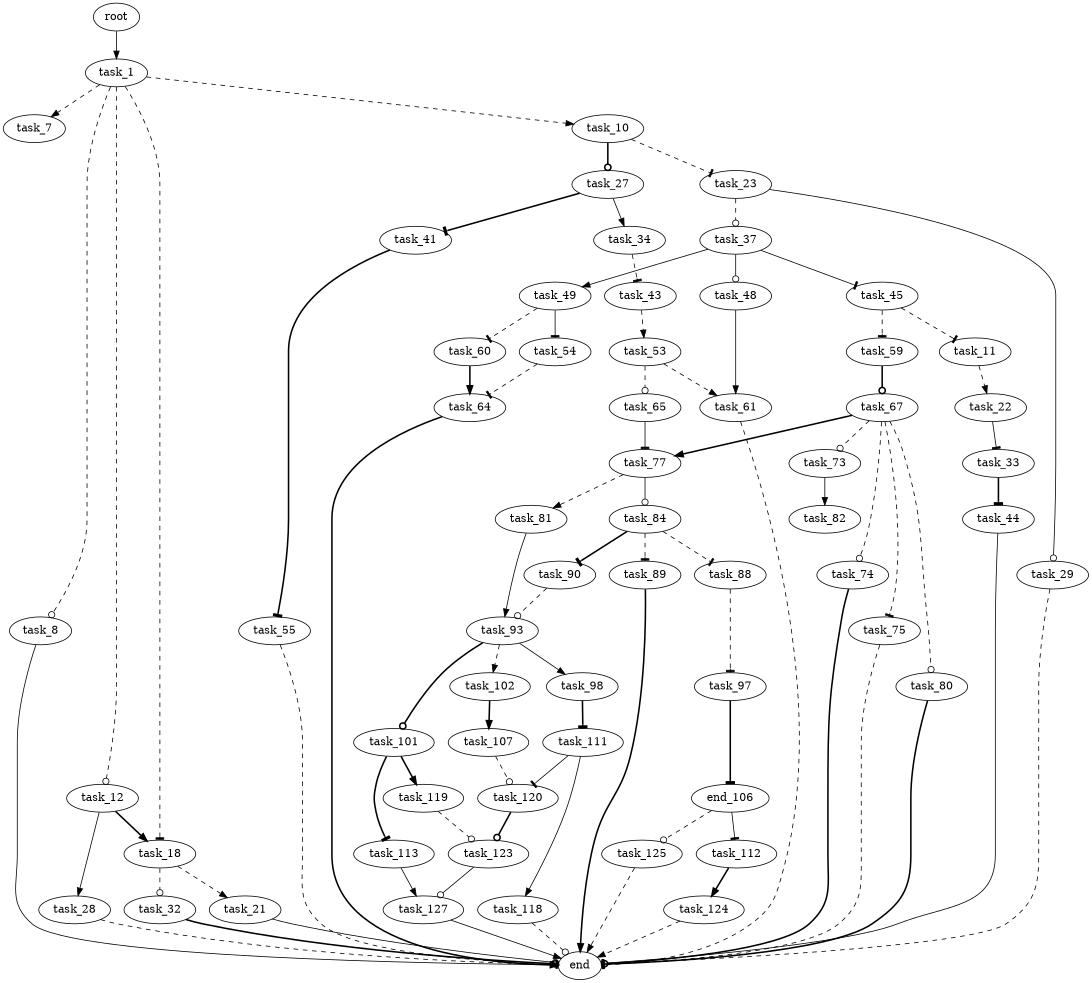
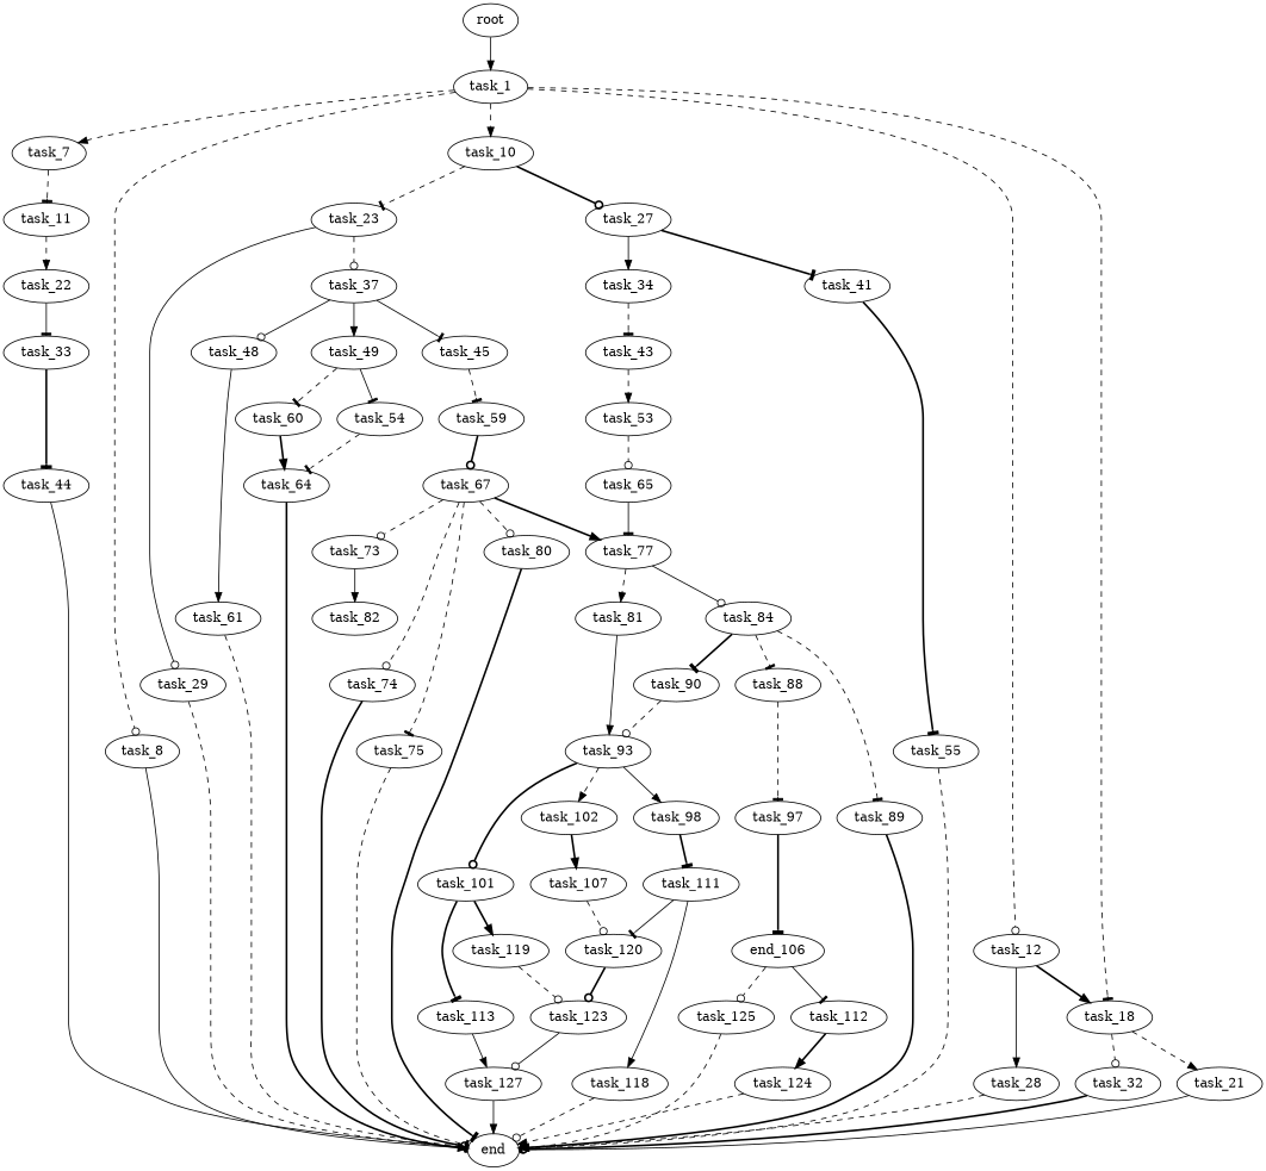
  digraph {
    edge [arrowhead=normal style=dashed]
    root
    task_1
    task_7
    task_8
    task_10
    task_12
    task_18
    task_11
    end
    task_23
    task_27
    task_28
    task_21
    task_32
    task_22
    task_29
    task_37
    task_34
    task_41
    task_33
    task_44
    task_45
    task_48
    task_49
    task_43
    task_55
    task_53
    task_59
    task_61
    task_54
    task_60
    task_65
    task_67
    task_64
    task_77
    task_73
    task_74
    task_75
    task_80
    task_81
    task_84
    task_82
    task_93
    task_88
    task_89
    task_90
    task_98
    task_101
    task_102
    task_97
    n51 [label=end_106]
    task_111
    task_113
    task_119
    task_107
    task_112
    task_125
    task_120
    task_118
    task_127
    task_123
    task_124
    root -> task_1 [style=solid]
    task_1 -> task_7
    task_1 -> task_8 [arrowhead=odot]
    task_1 -> task_10
    task_1 -> task_12 [arrowhead=odot]
    task_1 -> task_18 [arrowhead=tee]
-   task_45 -> task_11 [arrowhead=tee]
+   task_7 -> task_11 [arrowhead=tee]
    task_8 -> end [style=solid]
    task_10 -> task_23 [arrowhead=tee]
    task_10 -> task_27 [arrowhead=odot style=bold]
    task_12 -> task_18 [style=bold]
    task_12 -> task_28 [style=solid]
    task_18 -> task_21
    task_18 -> task_32 [arrowhead=odot]
    task_11 -> task_22
    task_23 -> task_29 [arrowhead=odot style=solid]
    task_23 -> task_37 [arrowhead=odot]
    task_27 -> task_34 [style=solid]
    task_27 -> task_41 [arrowhead=tee style=bold]
    task_28 -> end [arrowhead=tee]
    task_21 -> end [arrowhead=odot style=solid]
    task_32 -> end [arrowhead=odot style=bold]
    task_22 -> task_33 [arrowhead=tee style=solid]
    task_29 -> end [arrowhead=tee]
    task_37 -> task_45 [arrowhead=tee style=solid]
    task_37 -> task_48 [arrowhead=odot style=solid]
    task_37 -> task_49 [style=solid]
    task_34 -> task_43 [arrowhead=tee]
    task_41 -> task_55 [arrowhead=tee style=bold]
    task_33 -> task_44 [arrowhead=tee style=bold]
    task_44 -> end [arrowhead=tee style=solid]
    task_45 -> task_59 [arrowhead=tee]
    task_48 -> task_61 [style=solid]
    task_49 -> task_54 [arrowhead=tee style=solid]
    task_49 -> task_60 [arrowhead=tee]
    task_43 -> task_53
    task_55 -> end
-   task_53 -> task_61
    task_53 -> task_65 [arrowhead=odot]
    task_59 -> task_67 [arrowhead=odot style=bold]
    task_61 -> end [arrowhead=tee]
    task_54 -> task_64 [arrowhead=tee]
    task_60 -> task_64 [style=bold]
    task_65 -> task_77 [arrowhead=tee style=solid]
    task_67 -> task_77 [style=bold]
    task_67 -> task_73 [arrowhead=odot]
    task_67 -> task_74 [arrowhead=odot]
    task_67 -> task_75 [arrowhead=tee]
    task_67 -> task_80 [arrowhead=odot]
    task_64 -> end [style=bold]
    task_77 -> task_81
    task_77 -> task_84 [arrowhead=odot style=solid]
    task_73 -> task_82 [style=solid]
    task_74 -> end [arrowhead=odot style=bold]
    task_75 -> end [arrowhead=tee]
    task_80 -> end [arrowhead=tee style=bold]
    task_81 -> task_93 [style=solid]
    task_84 -> task_88 [arrowhead=tee]
    task_84 -> task_89 [arrowhead=tee]
    task_84 -> task_90 [arrowhead=tee style=bold]
    task_93 -> task_98 [style=solid]
    task_93 -> task_101 [arrowhead=odot style=bold]
    task_93 -> task_102
    task_88 -> task_97 [arrowhead=tee]
    task_89 -> end [style=bold]
    task_90 -> task_93 [arrowhead=odot]
    task_98 -> task_111 [arrowhead=tee style=bold]
    task_101 -> task_113 [arrowhead=tee style=bold]
    task_101 -> task_119 [style=bold]
    task_102 -> task_107 [style=bold]
    task_97 -> n51 [arrowhead=tee style=bold]
    n51 -> task_112 [arrowhead=tee style=solid]
    n51 -> task_125 [arrowhead=odot]
    task_111 -> task_120 [arrowhead=tee style=solid]
    task_111 -> task_118 [style=solid]
    task_113 -> task_127 [style=solid]
    task_119 -> task_123 [arrowhead=odot]
    task_107 -> task_120 [arrowhead=odot]
    task_112 -> task_124 [style=bold]
    task_125 -> end
    task_120 -> task_123 [arrowhead=odot style=bold]
    task_118 -> end [arrowhead=odot]
    task_127 -> end [style=solid]
    task_123 -> task_127 [arrowhead=odot style=solid]
    task_124 -> end
  }
